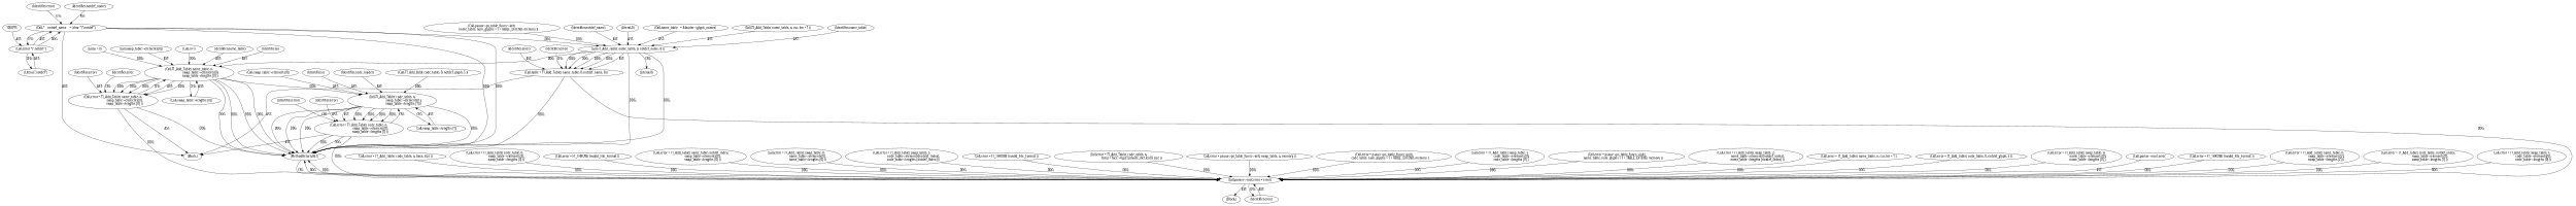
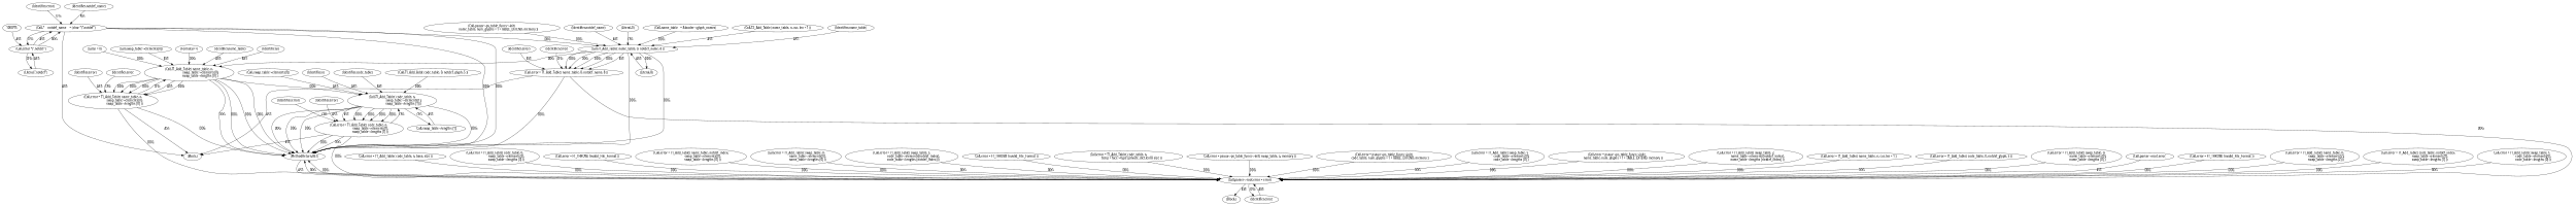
  digraph {
    fontname="Fira Sans"
    node [fontname="Fira Sans"]
    edge [fontname="Fira Sans"]
    n1 [label="(Call,*    notdef_name    = (char *)\".notdef\")"]
    n2 [label="(Call,(char *)\".notdef\")"]
    n3 [label="(Call,T1_Add_Table( name_table, 0, notdef_name, 8 ))"]
    n4 [label="(Block,)"]
    n5 [label="(MethodReturn,RET)"]
    n6 [label="(Literal,\".notdef\")"]
-   n7 [label="(Call,table = T1_Add_Table( name_table, 0, notdef_name, 8 ))"]
+   n7 [label="(Call,error = T1_Add_Table( name_table, 0, notdef_name, 8 ))"]
    n8 [label="(Call,T1_Add_Table( name_table, n,\n                            swap_table->elements[0],\n                            swap_table->lengths [0] ))"]
    n9 [label="(Literal,8)"]
    n10 [label="(Call,parser->root.error = error)"]
    n11 [label="(Call,error = T1_Add_Table( name_table, n,\n                            swap_table->elements[0],\n                            swap_table->lengths [0] ))"]
    n12 [label="(Call,T1_Add_Table( code_table, n,\n                            swap_table->elements[1],\n                            swap_table->lengths [1] ))"]
-   n13 [label="(Call,swap_table->lengths [0])"]
    n14 [label="(Block,)"]
    n15 [label="(Identifier,error)"]
    n16 [label="(Call,error = T1_Add_Table( code_table, n,\n                            swap_table->elements[1],\n                            swap_table->lengths [1] ))"]
    n17 [label="(Call,swap_table->lengths [1])"]
    n18 [label="(Identifier,error)"]
    n19 [label="(Call,error = T1_Add_Table( code_table, n, base, size ))"]
    n20 [label="(Identifier,error)"]
    n21 [label="(Call,error = T1_Add_Table( code_table, 0,\n                            swap_table->elements[3],\n                            swap_table->lengths [3] ))"]
    n22 [label="(Call,swap_table->elements[1])"]
    n23 [label="(Call,error = FT_THROW( Invalid_File_Format ))"]
    n24 [label="(Call,name_table   = &loader->glyph_names)"]
    n25 [label="(Identifier,n)"]
    n26 [label="(Identifier,notdef_name)"]
    n27 [label="(Call,error = T1_Add_Table( name_table, notdef_index,\n                            swap_table->elements[0],\n                            swap_table->lengths [0] ))"]
    n28 [label="(Identifier,error)"]
    n29 [label="(Call,error = T1_Add_Table( swap_table, 0,\n                            name_table->elements[0],\n                            name_table->lengths [0] ))"]
    n30 [label="(Call,n = 0)"]
-   n31 [label="(Identifier,code_loader)"]
-   n32 [label="(Call,T1_Add_Table( name_table, n, cur, len + 1 ))"]
+   n31 [label="(Identifier,code_table)"]
+   n32 [label="(Call,T2_Add_Table( name_table, n, cur, len + 1 ))"]
    n33 [label="(Identifier,name_table)"]
    n34 [label="(Call,error = T1_Add_Table( swap_table, 3,\n                            code_table->elements[notdef_index],\n                            code_table->lengths [notdef_index] ))"]
    n35 [label="(Call,error = FT_THROW( Invalid_File_Format ))"]
    n36 [label="(Call,error = T1_Add_Table( code_table, n,\n                                temp + face->type1.private_dict.lenIV, size ))"]
    n37 [label="(Call,psaux->ps_table_funcs->init(\n                name_table, num_glyphs + 1 + TABLE_EXTEND, memory ))"]
    n38 [label="(Call,error = psaux->ps_table_funcs->init( swap_table, 4, memory ))"]
    n39 [label="(Identifier,notdef_name)"]
    n40 [label="(Call,error = psaux->ps_table_funcs->init(\n                code_table, num_glyphs + 1 + TABLE_EXTEND, memory ))"]
    n41 [label="(Call,error = T1_Add_Table( swap_table, 1,\n                            code_table->elements[0],\n                            code_table->lengths [0] ))"]
    n42 [label="(Call,error = psaux->ps_table_funcs->init(\n                name_table, num_glyphs + 1 + TABLE_EXTEND, memory ))"]
    n43 [label="(Identifier,error)"]
    n44 [label="(Call,error = T1_Add_Table( swap_table, 2,\n                            name_table->elements[notdef_index],\n                            name_table->lengths [notdef_index] ))"]
    n45 [label="(Literal,0)"]
    n46 [label="(Identifier,error)"]
    n47 [label="(Call,error = T1_Add_Table( name_table, n, cur, len + 1 ))"]
    n48 [label="(Call,error = T1_Add_Table( code_table, 0, notdef_glyph, 5 ))"]
    n49 [label="(Call,swap_table->elements[0])"]
-   n50 [label="(Call,n++)"]
+   n50 [label="(Format,n++)"]
    n51 [label="(Identifier,name_table)"]
    n52 [label="(Identifier,n)"]
    n53 [label="(Call,error = T1_Add_Table( swap_table, 0,\n                            name_table->elements[0],\n                            name_table->lengths [0] ))"]
    n54 [label="(Call,parser->root.error)"]
    n55 [label="(Call,error = FT_THROW( Invalid_File_Format ))"]
    n56 [label="(Call,error = T1_Add_Table( name_table, 0,\n                            swap_table->elements[2],\n                            swap_table->lengths [2] ))"]
    n57 [label="(Identifier,error)"]
    n58 [label="(Call,T1_Add_Add( code_table, 0, notdef_glyph, 5 ))"]
    n59 [label="(Identifier,error)"]
    n60 [label="(Call,error = T1_Add_Table( code_table, notdef_index,\n                            swap_table->elements[1],\n                            swap_table->lengths [1] ))"]
    n61 [label="(Call,error = T1_Add_Table( swap_table, 1,\n                            code_table->elements[0],\n                            code_table->lengths [0] ))"]
    1000715
    n1 -> n2 [label="CFG: "]
    n1 -> n3 [label="DDG: "]
    n1 -> n4 [label="AST: "]
    n1 -> n5 [label="DDG: "]
    n1 -> n5 [label="DDG: "]
    n2 -> n1 [label="AST: "]
    n2 -> n1 [label="DDG: "]
    n2 -> n6 [label="CFG: "]
    n3 -> n5 [label="DDG: "]
    n3 -> n5 [label="DDG: "]
    n3 -> n7 [label="AST: "]
    n3 -> n7 [label="DDG: "]
    n3 -> n7 [label="DDG: "]
    n3 -> n7 [label="DDG: "]
    n3 -> n7 [label="DDG: "]
    n3 -> n8 [label="DDG: "]
-   n3 -> n9 [label="CFG: "]
-   n5 -> n10 [label="CFG: "]
+   n3 -> n9 [label="DDG: "]
+   n5 -> n10 [label="AST: "]
    n6 -> n2 [label="AST: "]
    n7 -> n4 [label="AST: "]
    n7 -> n5 [label="DDG: "]
    n7 -> n10 [label="DDG: "]
    n8 -> n5 [label="DDG: "]
    n8 -> n5 [label="DDG: "]
    n8 -> n5 [label="DDG: "]
    n8 -> n5 [label="DDG: "]
    n8 -> n11 [label="AST: "]
    n8 -> n11 [label="DDG: "]
    n8 -> n11 [label="DDG: "]
    n8 -> n11 [label="DDG: "]
    n8 -> n11 [label="DDG: "]
    n8 -> n12 [label="DDG: "]
-   n8 -> n13 [label="CFG: "]
+   n9 -> n3 [label="AST: "]
    n10 -> n5 [label="DDG: "]
    n10 -> n5 [label="DDG: "]
    n10 -> n14 [label="AST: "]
    n10 -> n15 [label="CFG: "]
    n11 -> n4 [label="AST: "]
    n11 -> n5 [label="DDG: "]
    n11 -> n8 [label="CFG: "]
    n11 -> n10 [label="DDG: "]
    n12 -> n5 [label="DDG: "]
    n12 -> n5 [label="DDG: "]
    n12 -> n5 [label="DDG: "]
    n12 -> n5 [label="DDG: "]
    n12 -> n16 [label="AST: "]
    n12 -> n16 [label="DDG: "]
    n12 -> n16 [label="DDG: "]
    n12 -> n16 [label="DDG: "]
    n12 -> n16 [label="DDG: "]
    n12 -> n17 [label="CFG: "]
-   n13 -> n8 [label="AST: "]
    n15 -> n10 [label="AST: "]
    n16 -> n4 [label="AST: "]
    n16 -> n5 [label="DDG: "]
    n16 -> n5 [label="DDG: "]
    n16 -> n10 [label="DDG: "]
    n16 -> n12 [label="CFG: "]
    n17 -> n12 [label="AST: "]
    n18 -> n11 [label="AST: "]
    n19 -> n10 [label="DDG: "]
    n20 -> n1 [label="CFG: "]
    n21 -> n10 [label="DDG: "]
    n22 -> n12 [label="AST: "]
    n23 -> n10 [label="DDG: "]
-   n24 -> n3 [label="AST: "]
+   n24 -> n3 [label="DDG: "]
    n25 -> n12 [label="AST: "]
    n26 -> n1 [label="AST: "]
    n27 -> n10 [label="DDG: "]
    n28 -> n11 [label="CFG: "]
    n29 -> n10 [label="DDG: "]
    n30 -> n8 [label="DDG: "]
    n31 -> n12 [label="AST: "]
    n32 -> n3 [label="AST: "]
    n33 -> n3 [label="AST: "]
    n34 -> n10 [label="DDG: "]
    n35 -> n10 [label="DDG: "]
    n36 -> n10 [label="DDG: "]
    n37 -> n3 [label="DDG: "]
    n38 -> n10 [label="DDG: "]
    n39 -> n3 [label="AST: "]
    n40 -> n10 [label="DDG: "]
    n41 -> n10 [label="DDG: "]
    n42 -> n10 [label="DDG: "]
    n43 -> n16 [label="CFG: "]
    n44 -> n10 [label="DDG: "]
-   n45 -> n3 [label="AST: "]
+   n45 -> n3 [label="CFG: "]
    n46 -> n7 [label="AST: "]
    n47 -> n10 [label="DDG: "]
    n48 -> n10 [label="DDG: "]
    n49 -> n8 [label="AST: "]
    n50 -> n8 [label="DDG: "]
    n51 -> n8 [label="AST: "]
    n52 -> n8 [label="AST: "]
    n53 -> n10 [label="DDG: "]
    n54 -> n10 [label="AST: "]
    n55 -> n10 [label="DDG: "]
    n56 -> n10 [label="DDG: "]
    n57 -> n16 [label="AST: "]
    n58 -> n12 [label="DDG: "]
    n59 -> n7 [label="CFG: "]
    n60 -> n10 [label="DDG: "]
    n61 -> n10 [label="DDG: "]
    1000715 -> n2 [label="AST: "]
  }
